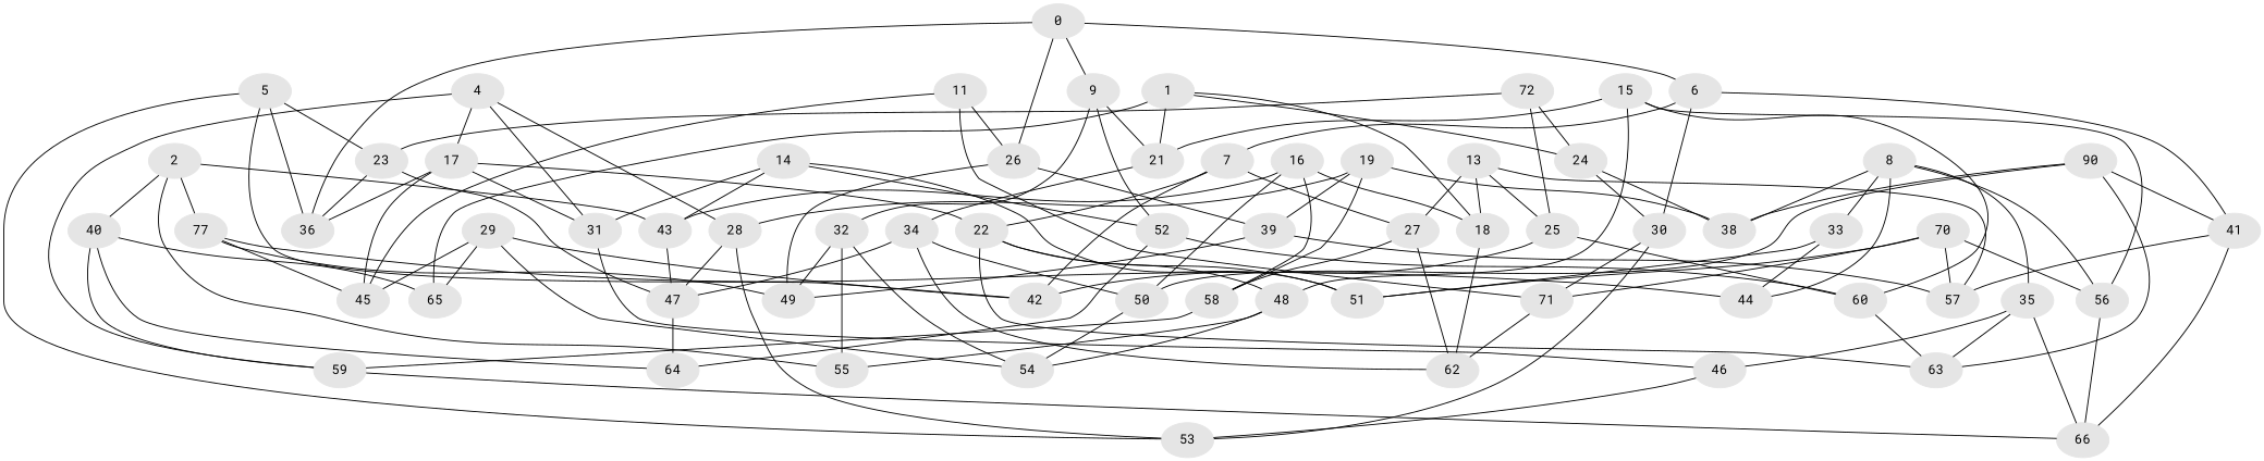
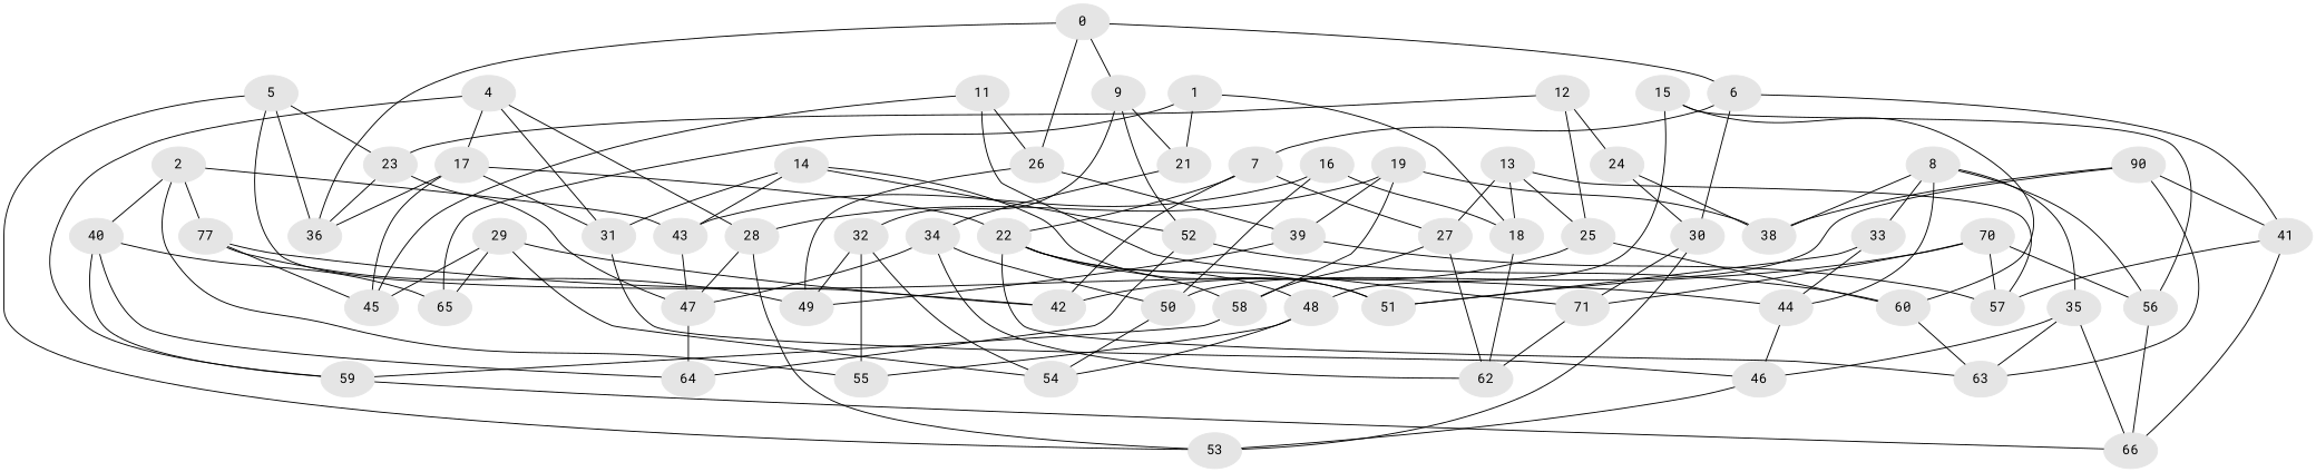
  graph {
    fontname="Roboto Mono"
    node [color=gray90 fontname="Roboto Mono" style=filled]
    edge [fontname="Roboto Mono"]
    1
    18
    21
    24
    65
    62
    34
    30
    38
    n10 [label=77]
    2
    40
    43
    55
    44
    45
    49
    59
    64
    47
    n21 [label=0]
    6
    9
    26
    36
    7
    41
    32
    52
    39
    4
    28
    31
    17
    11
    n36 [label=71]
    53
    46
    66
    5
    23
    42
    27
    22
    57
-   12 [label=72]
+   12
    25
    58
    8
    33
    35
    56
    51
    63
    54
    60
    n57 [label=90]
    50
    13
    14
    15
    48
    16
    19
    n65 [label=70]
    29
    1 -- 18
    1 -- 21
-   1 -- 24
    1 -- 65
    18 -- 62
    21 -- 34
    24 -- 30
    24 -- 38
    34 -- 62
    34 -- 47
    34 -- 50
    30 -- n36
    30 -- 53
    n10 -- 44
    n10 -- 45
    n10 -- 49
    2 -- n10
    2 -- 40
    2 -- 43
    2 -- 55
    40 -- 65
    40 -- 59
    40 -- 64
    43 -- 47
+   44 -- 46
    59 -- 66
    47 -- 64
    n21 -- 6
    n21 -- 9
    n21 -- 26
    n21 -- 36
    6 -- 30
    6 -- 7
    6 -- 41
    9 -- 21
    9 -- 32
    9 -- 52
    26 -- 49
    26 -- 39
    7 -- 42
    7 -- 27
    7 -- 22
    41 -- 66
    41 -- 57
    32 -- 55
    32 -- 49
    32 -- 54
    52 -- 64
    52 -- 60
    39 -- 49
    39 -- 57
    4 -- 59
    4 -- 28
    4 -- 31
    4 -- 17
    28 -- 47
    28 -- 53
    31 -- 46
    17 -- 45
    17 -- 36
    17 -- 31
    17 -- 22
    11 -- 45
    11 -- 26
    11 -- n36
    n36 -- 62
    46 -- 53
    5 -- 36
    5 -- 53
    5 -- 23
    5 -- 42
    23 -- 47
    23 -- 36
    27 -- 62
    27 -- 58
    22 -- 51
    22 -- 63
    22 -- 48
    12 -- 24
    12 -- 23
    12 -- 25
    25 -- 42
    25 -- 60
    58 -- 59
    8 -- 38
    8 -- 44
    8 -- 33
    8 -- 35
    8 -- 56
    33 -- 44
    33 -- 51
    35 -- 46
    35 -- 66
    35 -- 63
    56 -- 66
    60 -- 63
    n57 -- 38
    n57 -- 41
    n57 -- 63
    n57 -- 50
    50 -- 54
    13 -- 18
    13 -- 27
    13 -- 57
    13 -- 25
    14 -- 43
    14 -- 52
    14 -- 31
    14 -- 51
-   15 -- 21
    15 -- 56
    15 -- 60
    15 -- 48
    48 -- 55
    48 -- 54
    16 -- 18
    16 -- 43
-   16 -- 58
+   22 -- 58
    16 -- 50
    19 -- 38
    19 -- 39
    19 -- 28
    19 -- 58
    n65 -- n36
    n65 -- 57
    n65 -- 56
    n65 -- 51
    29 -- 65
    29 -- 45
    29 -- 42
    29 -- 54
  }
